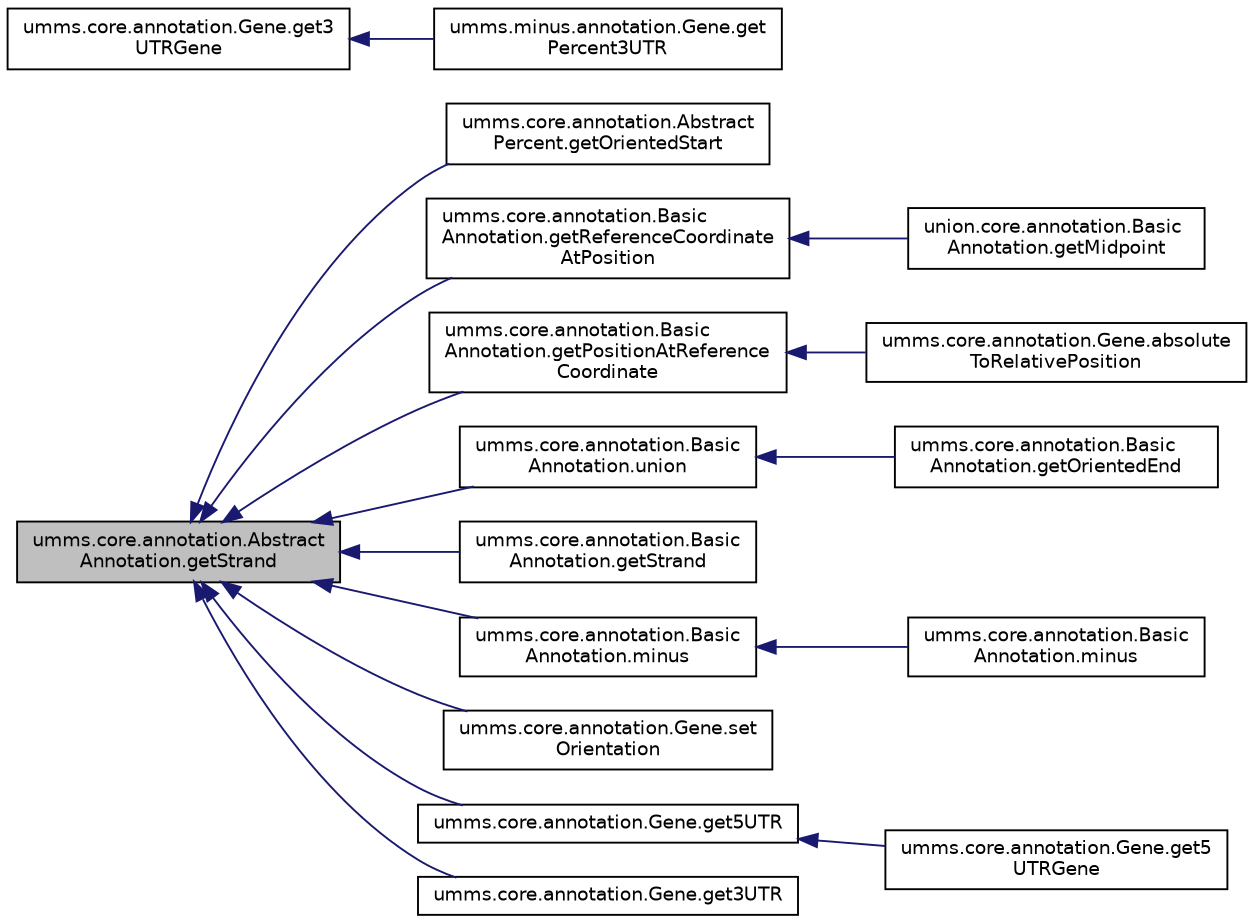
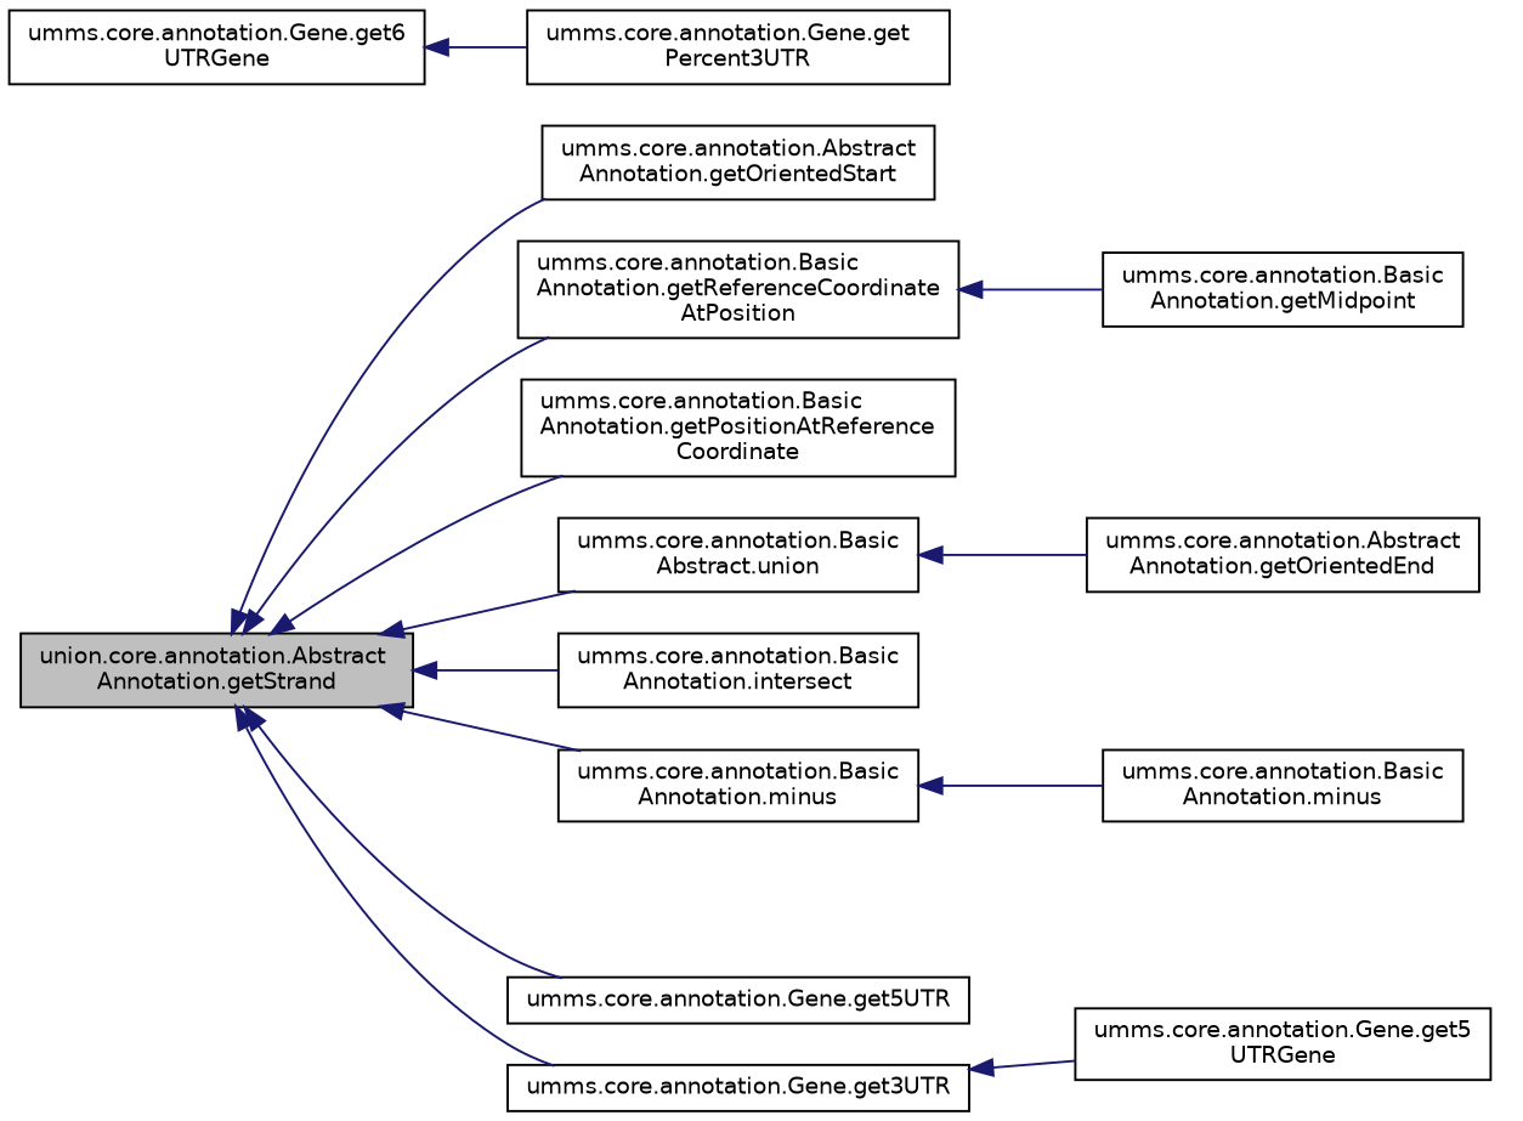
  digraph {
    rankdir=LR
    node [color=black fillcolor=white fontname=Helvetica fontsize=10 shape=record style=filled]
    edge [color=midnightblue dir=back fontname=Helvetica fontsize=10 labelfontname=Helvetica labelfontsize=10 style=solid]
-   n1 [fillcolor=grey75 fontcolor=black height=0.2 label="umms.core.annotation.Abstract\lAnnotation.getStrand" width=0.4]
-   n2 [height=0.2 label="umms.core.annotation.Abstract\lPercent.getOrientedStart" width=0.4]
+   n1 [fillcolor=grey75 fontcolor=black height=0.2 label="union.core.annotation.Abstract\lAnnotation.getStrand" width=0.4]
+   n2 [height=0.2 label="umms.core.annotation.Abstract\lAnnotation.getOrientedStart" width=0.4]
    n3 [height=0.2 label="umms.core.annotation.Basic\lAnnotation.getReferenceCoordinate\lAtPosition" width=0.4]
    n4 [height=0.2 label="umms.core.annotation.Basic\lAnnotation.getPositionAtReference\lCoordinate" width=0.4]
-   n5 [height=0.2 label="umms.core.annotation.Basic\lAnnotation.union" width=0.4]
-   n6 [height=0.2 label="umms.core.annotation.Basic\lAnnotation.getStrand" width=0.4]
+   n5 [height=0.2 label="umms.core.annotation.Basic\lAbstract.union" width=0.4]
+   n6 [height=0.2 label="umms.core.annotation.Basic\lAnnotation.intersect" width=0.4]
    n7 [height=0.2 label="umms.core.annotation.Basic\lAnnotation.minus" width=0.4]
-   n8 [height=0.2 label="umms.core.annotation.Gene.set\lOrientation" width=0.4]
    n9 [height=0.2 label="umms.core.annotation.Gene.get5UTR" width=0.4]
    n10 [height=0.2 label="umms.core.annotation.Gene.get3UTR" width=0.4]
-   n11 [height=0.2 label="umms.core.annotation.Basic\lAnnotation.getOrientedEnd" width=0.4]
-   n12 [height=0.2 label="union.core.annotation.Basic\lAnnotation.getMidpoint" width=0.4]
-   n13 [height=0.2 label="umms.core.annotation.Gene.absolute\lToRelativePosition" width=0.4]
+   n11 [height=0.2 label="umms.core.annotation.Abstract\lAnnotation.getOrientedEnd" width=0.4]
+   n12 [height=0.2 label="umms.core.annotation.Basic\lAnnotation.getMidpoint" width=0.4]
    n14 [height=0.2 label="umms.core.annotation.Basic\lAnnotation.minus" width=0.4]
    n15 [height=0.2 label="umms.core.annotation.Gene.get5\lUTRGene" width=0.4]
-   n16 [height=0.2 label="umms.core.annotation.Gene.get3\lUTRGene" width=0.4]
-   n17 [height=0.2 label="umms.minus.annotation.Gene.get\lPercent3UTR" width=0.4]
+   n16 [height=0.2 label="umms.core.annotation.Gene.get6\lUTRGene" width=0.4]
+   n17 [height=0.2 label="umms.core.annotation.Gene.get\lPercent3UTR" width=0.4]
    n1 -> n2
    n1 -> n3
    n1 -> n4
    n1 -> n5
    n1 -> n6
    n1 -> n7
-   n1 -> n8
    n1 -> n9
    n1 -> n10
    n3 -> n12
-   n4 -> n13
    n5 -> n11
    n7 -> n14
-   n9 -> n15
+   n10 -> n15
    n16 -> n17
  }
